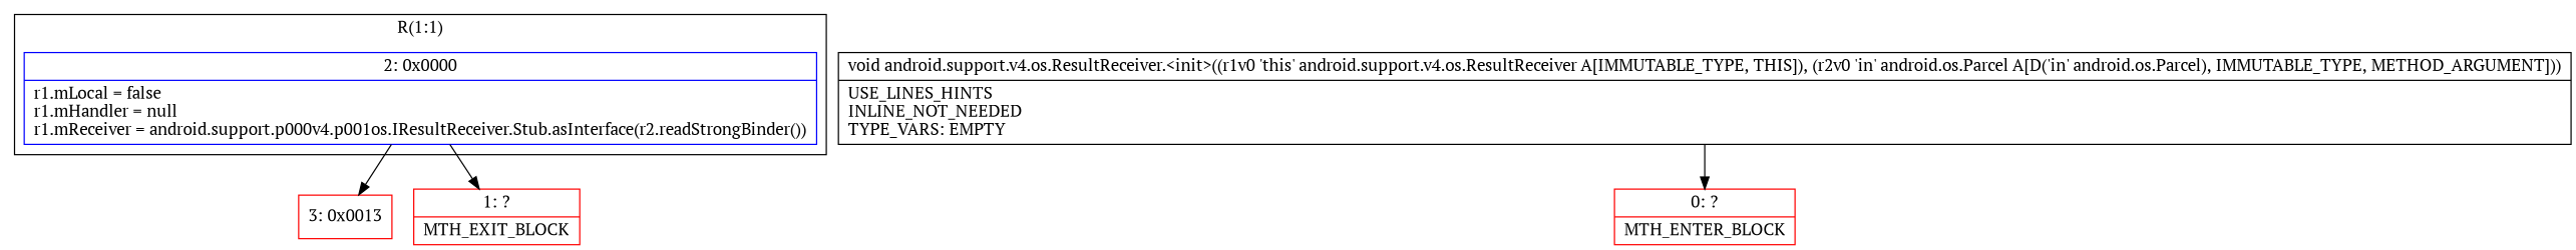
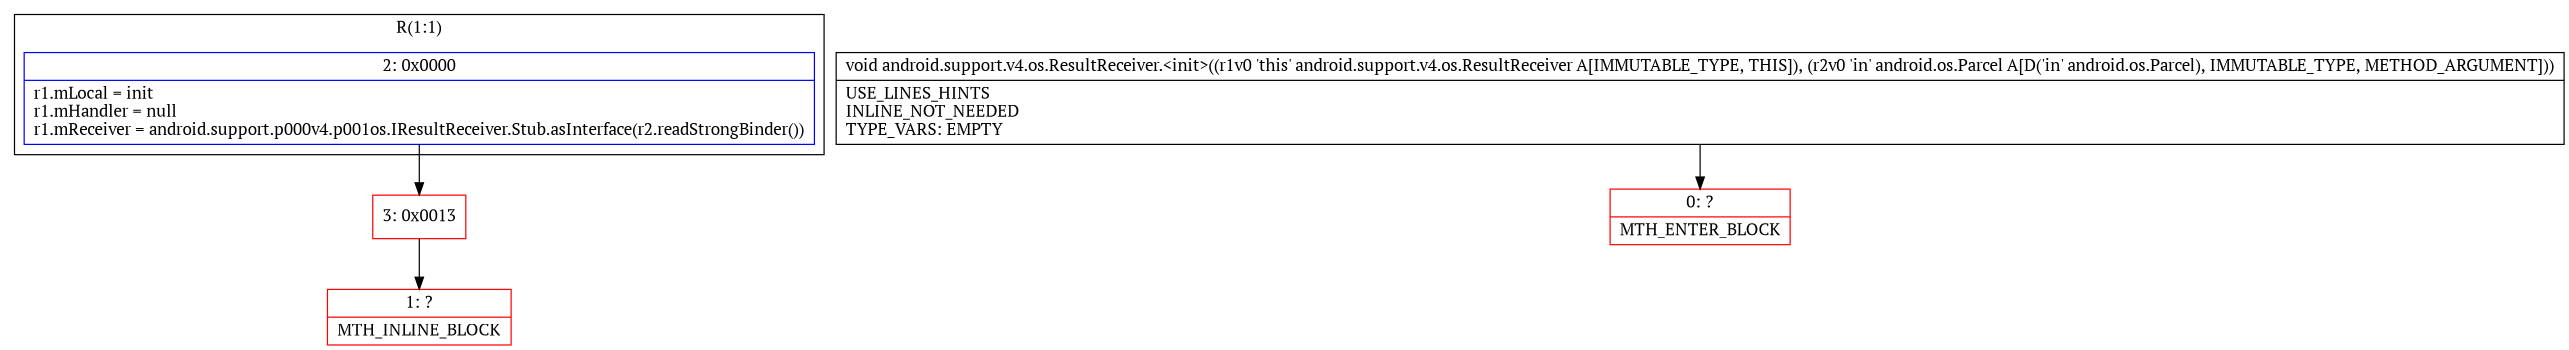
  digraph {
    fontname="PT Serif"
    node [color=red fontname="PT Serif" shape=record]
    edge [fontname="PT Serif"]
-   n1 [color=blue label="{2\:\ 0x0000|r1.mLocal = false\lr1.mHandler = null\lr1.mReceiver = android.support.p000v4.p001os.IResultReceiver.Stub.asInterface(r2.readStrongBinder())\l}"]
+   n1 [color=blue label="{2\:\ 0x0000|r1.mLocal = init\lr1.mHandler = null\lr1.mReceiver = android.support.p000v4.p001os.IResultReceiver.Stub.asInterface(r2.readStrongBinder())\l}"]
    n2 [label="{3\:\ 0x0013}"]
-   n3 [label="{1\:\ ?|MTH_EXIT_BLOCK\l}"]
+   n3 [label="{1\:\ ?|MTH_INLINE_BLOCK\l}"]
    n4 [label="{0\:\ ?|MTH_ENTER_BLOCK\l}"]
    n5 [label="{void android.support.v4.os.ResultReceiver.\<init\>((r1v0 'this' android.support.v4.os.ResultReceiver A[IMMUTABLE_TYPE, THIS]), (r2v0 'in' android.os.Parcel A[D('in' android.os.Parcel), IMMUTABLE_TYPE, METHOD_ARGUMENT]))  | USE_LINES_HINTS\lINLINE_NOT_NEEDED\lTYPE_VARS: EMPTY\l}" color=""]
    subgraph cluster_1 {
      label="R(1:1)"
      n1
    }
    n1 -> n2
-   n1 -> n3
+   n2 -> n3
    n5 -> n4
  }
